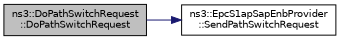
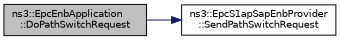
  digraph {
    rankdir=LR
    node [color=black fontname=Helvetica fontsize=10 shape=record style=filled]
-   n1 [fillcolor=grey75 fontcolor=black height=0.2 label="ns3::DoPathSwitchRequest\l::DoPathSwitchRequest" width=0.4]
+   n1 [fillcolor=grey75 fontcolor=black height=0.2 label="ns3::EpcEnbApplication\l::DoPathSwitchRequest" width=0.4]
    n2 [fillcolor=white height=0.2 label="ns3::EpcS1apSapEnbProvider\l::SendPathSwitchRequest" width=0.4]
    n1 -> n2 [color=midnightblue fontname=Helvetica fontsize=10 labelfontname=Helvetica labelfontsize=10 style=solid]
  }
